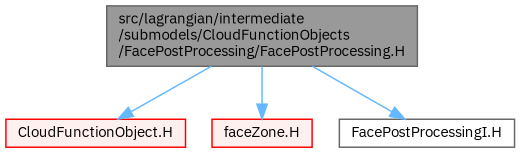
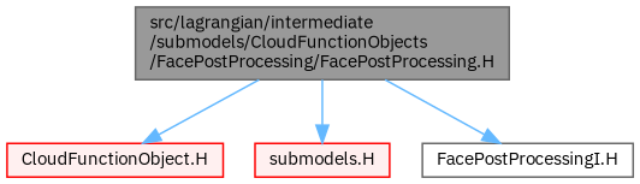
  digraph {
    fontname="IBM Plex Sans"
    node [color=red fillcolor="#FFF0F0" fontname="IBM Plex Sans" fontsize=10 shape=box style=filled]
    edge [color=steelblue1 fontname="IBM Plex Sans" fontsize=10 labelfontname=Helvetica labelfontsize=10 style=solid]
    n1 [color=gray40 fillcolor=grey60 fontcolor=black height=0.2 label="src/lagrangian/intermediate\l/submodels/CloudFunctionObjects\l/FacePostProcessing/FacePostProcessing.H" width=0.4]
    n2 [height=0.2 label="CloudFunctionObject.H" width=0.4]
-   n3 [height=0.2 label="faceZone.H" width=0.4]
+   n3 [height=0.2 label="submodels.H" width=0.4]
    n4 [color=grey40 fillcolor=white height=0.2 label="FacePostProcessingI.H" width=0.4]
    n1 -> n2
    n1 -> n3
    n1 -> n4
  }
